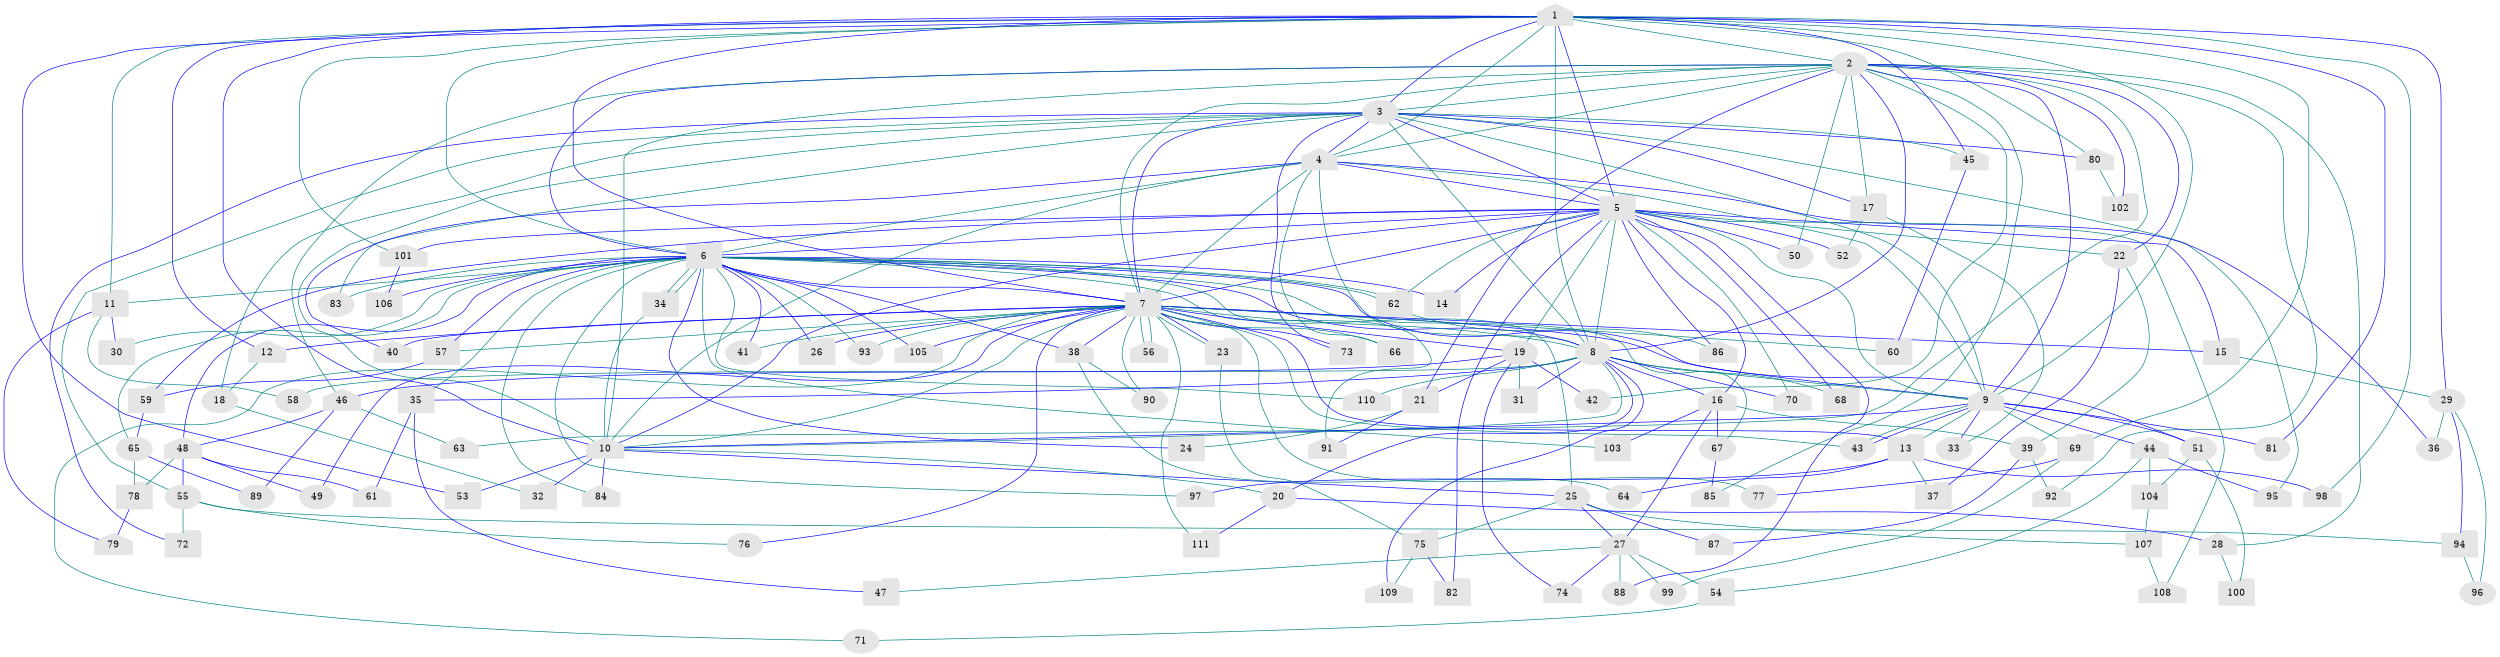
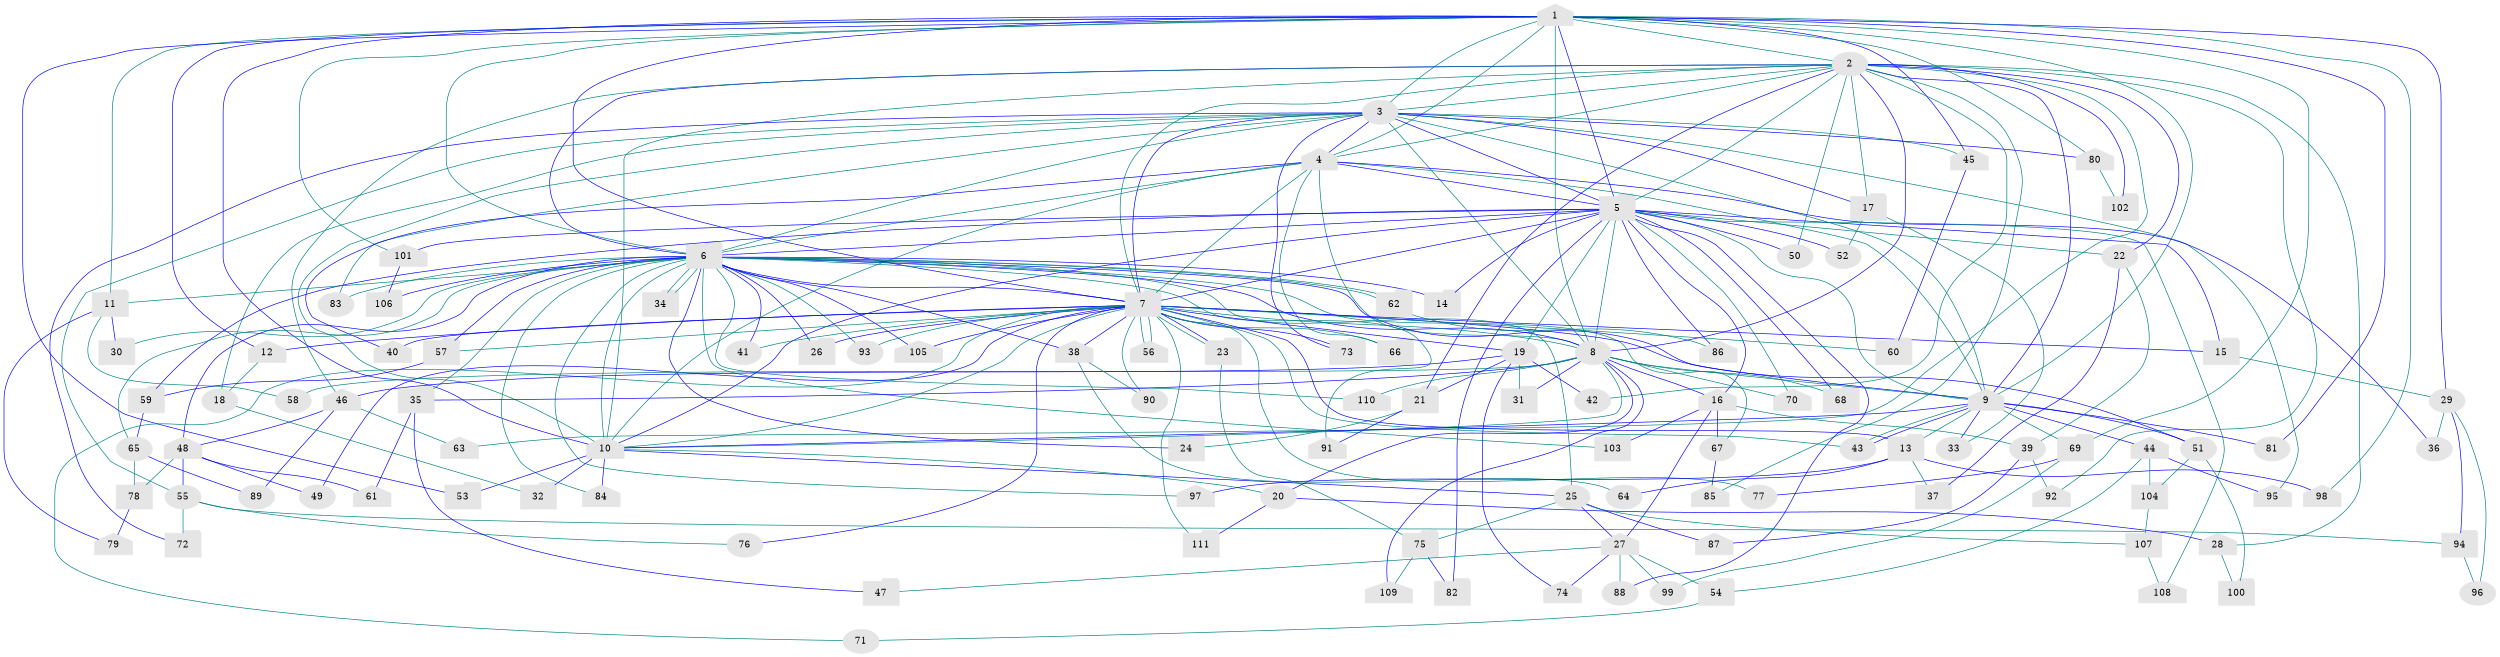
  graph {
    node [color=gray90 shape=folder style=filled]
    edge [color=teal]
    1 [shape=house]
    2 [shape=ellipse]
    3 [shape=ellipse]
    4 [shape=house]
    5
    6
    7
    8 [shape=ellipse]
    9 [shape=house]
    10 [shape=house]
    11
    12 [shape=house]
    29 [shape=ellipse]
    45 [shape=house]
    53
    69
    80 [shape=house]
    81 [shape=ellipse]
    98 [shape=house]
    101 [shape=house]
    17
    21
    22 [shape=ellipse]
    28 [shape=house]
    42 [shape=ellipse]
    46 [shape=house]
    50 [shape=ellipse]
    63 [shape=house]
    85 [shape=house]
    92 [shape=house]
    102
    18 [shape=ellipse]
    55 [shape=ellipse]
    72
    73
    83 [shape=ellipse]
    95 [shape=house]
    36 [shape=ellipse]
    40 [shape=house]
    66
    14
    15
    16 [shape=house]
    19 [shape=ellipse]
    52 [shape=ellipse]
    59
    68
    70 [shape=house]
    82
    86 [shape=house]
    88 [shape=ellipse]
    108 [shape=house]
    24
    25 [shape=ellipse]
    26
    30
    34
    35
    38 [shape=house]
    41 [shape=ellipse]
    48 [shape=house]
    57
    62
    65 [shape=ellipse]
    67 [shape=ellipse]
    84 [shape=house]
    91 [shape=house]
    93 [shape=ellipse]
    97 [shape=house]
    103
    105 [shape=house]
    106
    110 [shape=house]
    13
    23
    49 [shape=ellipse]
    51 [shape=ellipse]
    56 [shape=house]
    60
    71 [shape=ellipse]
    76 [shape=ellipse]
    77 [shape=ellipse]
    90 [shape=ellipse]
    111
    43 [shape=ellipse]
    20 [shape=ellipse]
    31
    58 [shape=ellipse]
    109 [shape=house]
    44 [shape=house]
    33 [shape=ellipse]
    32
    79 [shape=house]
    94
    96 [shape=ellipse]
    99 [shape=ellipse]
    37
    39 [shape=ellipse]
    100
    54
    104
    89 [shape=ellipse]
    27 [shape=house]
    74 [shape=house]
    75
    87 [shape=house]
    107
    47
    61 [shape=house]
    64 [shape=ellipse]
    78
    1 -- 2
-   1 -- 3 [color=blue]
+   1 -- 3
    1 -- 4
    1 -- 5 [color=blue]
    1 -- 6
    1 -- 7 [color=blue]
    1 -- 8
    1 -- 9
    1 -- 10 [color=blue]
    1 -- 11
    1 -- 12 [color=blue]
    1 -- 29 [color=blue]
    1 -- 45 [color=blue]
    1 -- 53 [color=blue]
    1 -- 69
    1 -- 80
    1 -- 81 [color=blue]
    1 -- 98
    1 -- 101
    2 -- 3
    2 -- 4
-   62 -- 5
+   2 -- 5
    2 -- 6 [color=blue]
    2 -- 7
    2 -- 8 [color=blue]
    2 -- 9 [color=blue]
    2 -- 10
    2 -- 17
    2 -- 21 [color=blue]
    2 -- 22 [color=blue]
    2 -- 28
    2 -- 42
    2 -- 46
    2 -- 50
    2 -- 63
    2 -- 85
    2 -- 92
    2 -- 102 [color=blue]
    3 -- 4 [color=blue]
    3 -- 5 [color=blue]
+   3 -- 6
    3 -- 7 [color=blue]
    3 -- 8
    3 -- 9
    3 -- 10
    3 -- 45
    3 -- 80 [color=blue]
    3 -- 17 [color=blue]
    3 -- 18
    3 -- 55
    3 -- 72 [color=blue]
    3 -- 73 [color=blue]
    3 -- 83
    3 -- 95
    4 -- 5 [color=blue]
    4 -- 6
    4 -- 7
    4 -- 8
    4 -- 9
    4 -- 10
    4 -- 36 [color=blue]
    4 -- 40 [color=blue]
    4 -- 66
    5 -- 6 [color=blue]
    5 -- 7 [color=blue]
    5 -- 8
    5 -- 9
    5 -- 10 [color=blue]
    5 -- 101 [color=blue]
    5 -- 22
    5 -- 50 [color=blue]
    5 -- 14 [color=blue]
    5 -- 15 [color=blue]
    5 -- 16 [color=blue]
    5 -- 19
    5 -- 52 [color=blue]
    5 -- 59 [color=blue]
    5 -- 68 [color=blue]
    5 -- 70
    5 -- 82 [color=blue]
    5 -- 86 [color=blue]
    5 -- 88 [color=blue]
    5 -- 108
    6 -- 7 [color=blue]
    6 -- 8 [color=blue]
    6 -- 9 [color=blue]
-   34 -- 10
+   6 -- 10
    6 -- 11
    6 -- 83
    6 -- 14 [color=blue]
    6 -- 24 [color=blue]
    6 -- 25
    6 -- 26 [color=blue]
    6 -- 30
    6 -- 34
    6 -- 34
    6 -- 35
    6 -- 38 [color=blue]
    6 -- 41 [color=blue]
    6 -- 48 [color=blue]
    6 -- 57 [color=blue]
    6 -- 62
    6 -- 62
    6 -- 65
    6 -- 67
    6 -- 84
    6 -- 91
    6 -- 93
    6 -- 97
    6 -- 103
    6 -- 105 [color=blue]
    6 -- 106 [color=blue]
    6 -- 110
    7 -- 8
    7 -- 10
    7 -- 12 [color=blue]
    7 -- 73 [color=blue]
    7 -- 40 [color=blue]
    7 -- 66
    7 -- 15 [color=blue]
    7 -- 19 [color=blue]
    7 -- 26 [color=blue]
    7 -- 38 [color=blue]
    7 -- 41
    7 -- 57
    7 -- 93
    7 -- 105 [color=blue]
    7 -- 13 [color=blue]
    7 -- 23
    7 -- 23 [color=blue]
    7 -- 49 [color=blue]
    7 -- 51 [color=blue]
    7 -- 56
    7 -- 56
    7 -- 60
    7 -- 71
    7 -- 76 [color=blue]
    7 -- 77
    7 -- 90
    7 -- 111
    7 -- 43
    8 -- 9
    8 -- 10
    8 -- 16 [color=blue]
    8 -- 68
-   8 -- 70 [color=blue]
+   8 -- 70
    8 -- 35 [color=blue]
    8 -- 110
    8 -- 20 [color=blue]
    8 -- 31 [color=blue]
    8 -- 58
    8 -- 109 [color=blue]
    9 -- 10 [color=blue]
    9 -- 69
    9 -- 81 [color=blue]
    9 -- 13
    9 -- 51 [color=blue]
    9 -- 43
    9 -- 43 [color=blue]
    9 -- 44 [color=blue]
    9 -- 33 [color=blue]
    10 -- 53 [color=blue]
    10 -- 25 [color=blue]
    10 -- 84 [color=blue]
    10 -- 20
    10 -- 32 [color=blue]
    11 -- 30 [color=blue]
    11 -- 58
    11 -- 79 [color=blue]
    12 -- 18
    29 -- 36
    29 -- 94 [color=blue]
    29 -- 96
    45 -- 60 [color=blue]
    69 -- 77 [color=blue]
    69 -- 99
    80 -- 102
    101 -- 106 [color=blue]
    17 -- 52
    17 -- 33
    21 -- 24
    21 -- 91 [color=blue]
    22 -- 37 [color=blue]
    22 -- 39
    28 -- 100
    46 -- 63
    46 -- 48 [color=blue]
    46 -- 89 [color=blue]
    18 -- 32
    55 -- 72
    55 -- 76
    55 -- 94
    15 -- 29
    16 -- 67 [color=blue]
    16 -- 103 [color=blue]
    16 -- 39
    16 -- 27 [color=blue]
    19 -- 21 [color=blue]
    19 -- 42 [color=blue]
    19 -- 46 [color=blue]
    19 -- 31
    19 -- 74 [color=blue]
    59 -- 65 [color=blue]
    25 -- 27 [color=blue]
    25 -- 75
    25 -- 87 [color=blue]
    25 -- 107
    35 -- 47 [color=blue]
    35 -- 61 [color=blue]
    38 -- 90
    38 -- 64
    48 -- 55 [color=blue]
    48 -- 49 [color=blue]
    48 -- 61 [color=blue]
    48 -- 78
    57 -- 59 [color=blue]
    62 -- 86
    65 -- 89 [color=blue]
    65 -- 78
    67 -- 85 [color=blue]
    13 -- 98 [color=blue]
    13 -- 97 [color=blue]
    13 -- 37
    13 -- 64 [color=blue]
    23 -- 75
    51 -- 100
    51 -- 104
    20 -- 28 [color=blue]
    20 -- 111 [color=blue]
    44 -- 95 [color=blue]
    44 -- 54
    44 -- 104
    94 -- 96
    39 -- 92
    39 -- 87 [color=blue]
    54 -- 71
    104 -- 107
    27 -- 88
    27 -- 99
    27 -- 54
    27 -- 74 [color=blue]
    27 -- 47
    75 -- 82 [color=blue]
    75 -- 109
    107 -- 108
    78 -- 79 [color=blue]
  }
